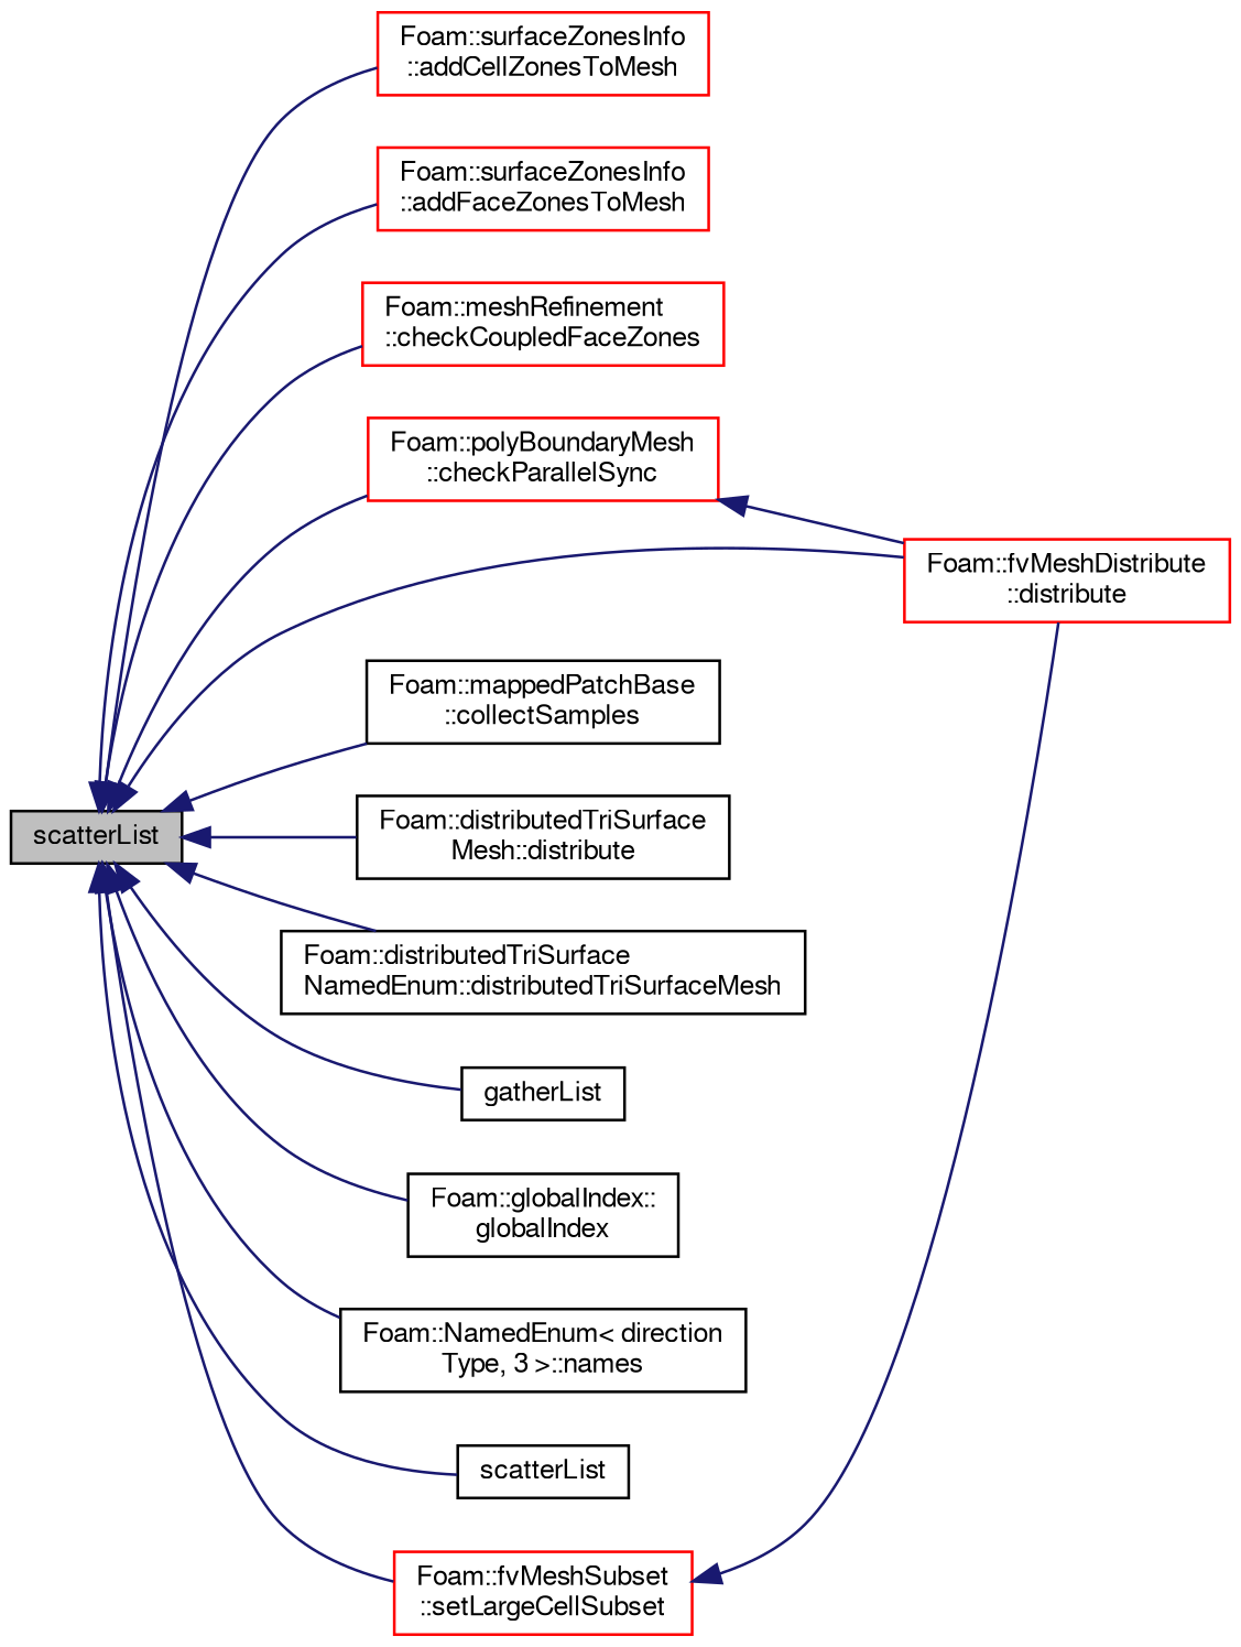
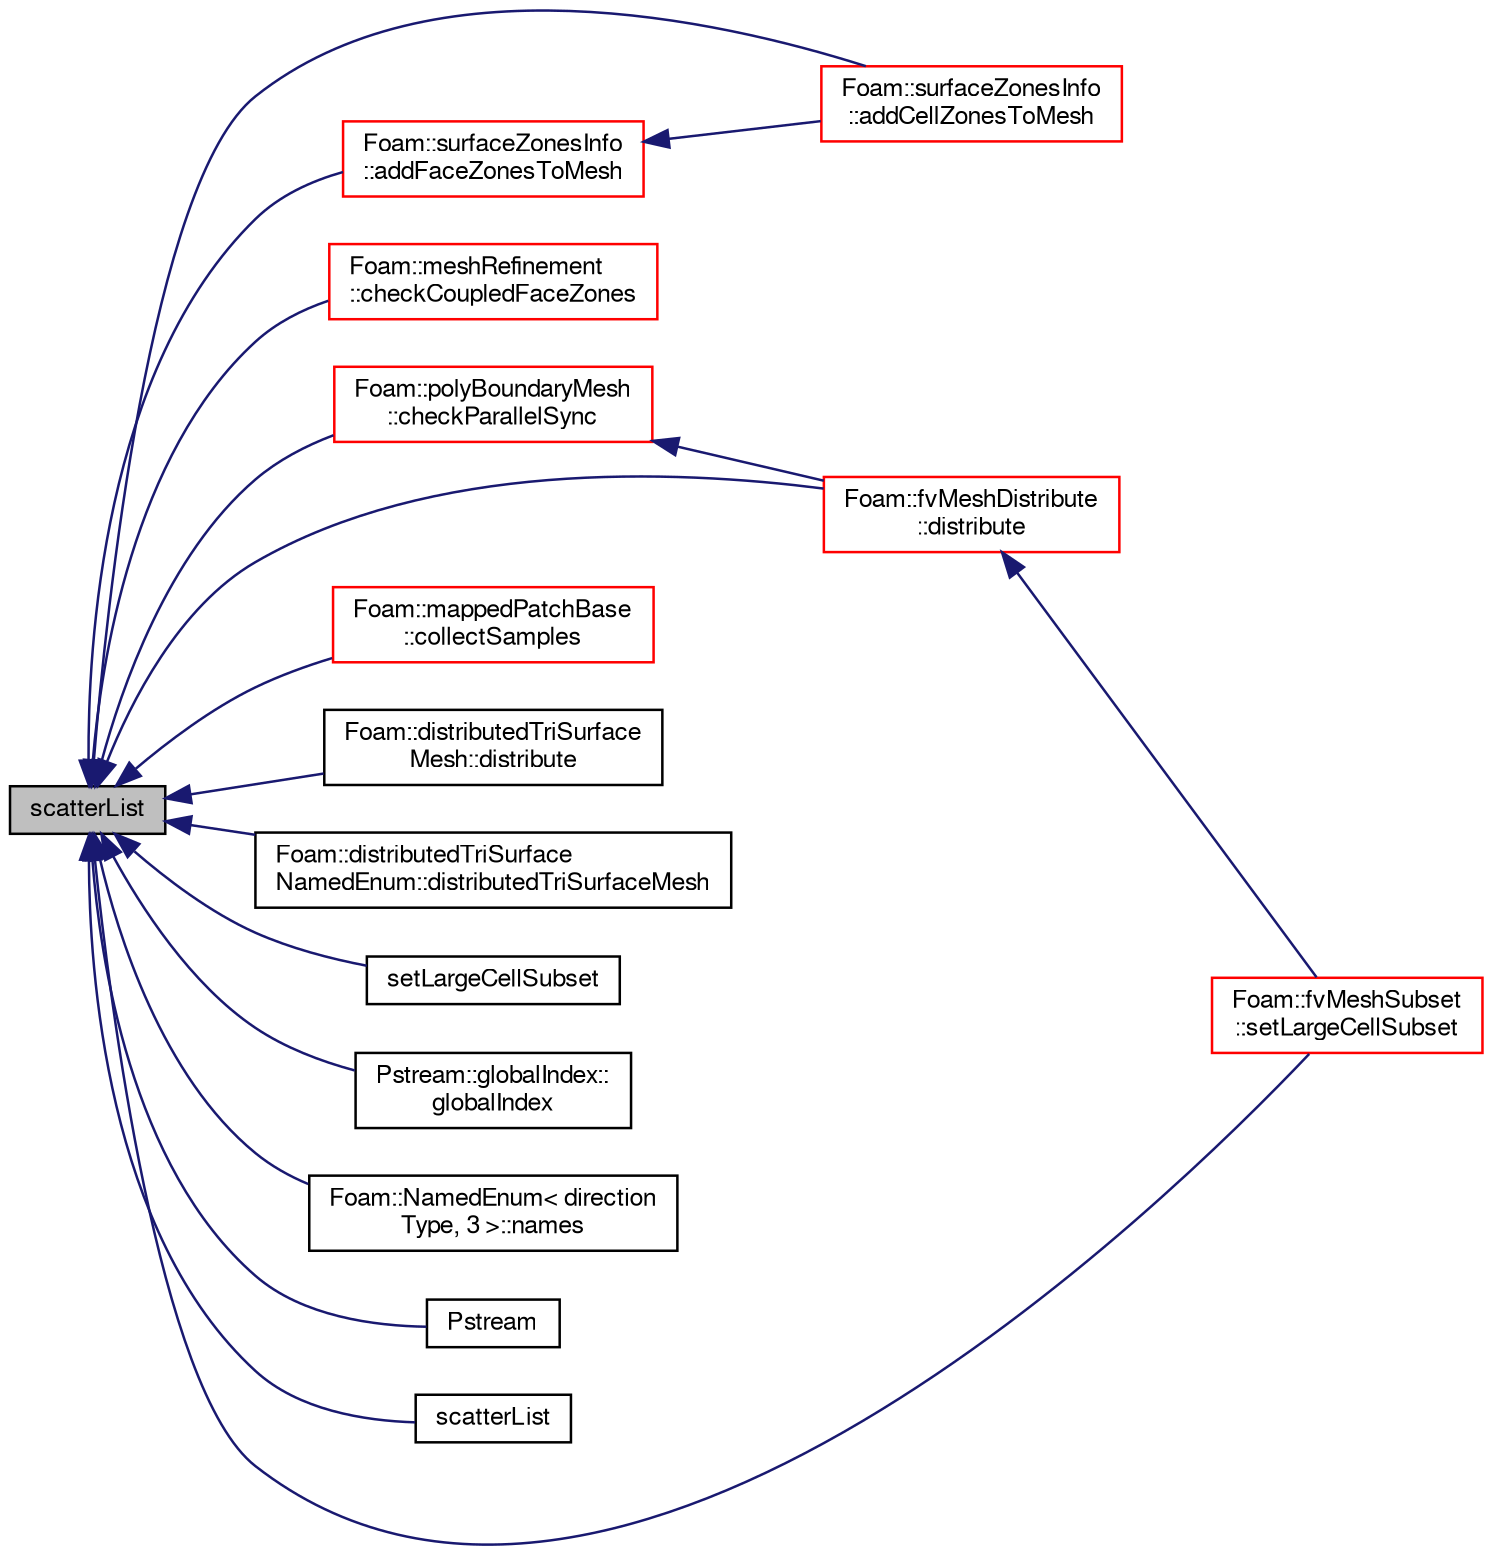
  digraph {
    rankdir=LR
    node [color=black fontname=FreeSans fontsize=10 shape=record]
    edge [color=midnightblue dir=back fontname=FreeSans fontsize=10 labelfontname=FreeSans labelfontsize=10 style=solid]
    n1 [fillcolor=grey75 fontcolor=black height=0.2 label=scatterList style=filled width=0.4]
    n2 [color=red height=0.2 label="Foam::surfaceZonesInfo\l::addCellZonesToMesh" width=0.4]
    n3 [color=red height=0.2 label="Foam::surfaceZonesInfo\l::addFaceZonesToMesh" width=0.4]
    n4 [color=red height=0.2 label="Foam::meshRefinement\l::checkCoupledFaceZones" width=0.4]
    n5 [color=red height=0.2 label="Foam::polyBoundaryMesh\l::checkParallelSync" width=0.4]
    n6 [color=red height=0.2 label="Foam::fvMeshDistribute\l::distribute" width=0.4]
-   n7 [height=0.2 label="Foam::mappedPatchBase\l::collectSamples" width=0.4]
+   n7 [color=red height=0.2 label="Foam::mappedPatchBase\l::collectSamples" width=0.4]
    n8 [height=0.2 label="Foam::distributedTriSurface\lMesh::distribute" width=0.4]
    n9 [height=0.2 label="Foam::distributedTriSurface\lNamedEnum::distributedTriSurfaceMesh" width=0.4]
-   n10 [height=0.2 label=gatherList width=0.4]
-   n11 [height=0.2 label="Foam::globalIndex::\lglobalIndex" width=0.4]
+   n10 [height=0.2 label=setLargeCellSubset width=0.4]
+   n11 [height=0.2 label="Pstream::globalIndex::\lglobalIndex" width=0.4]
    n12 [height=0.2 label="Foam::NamedEnum\< direction\lType, 3 \>::names" width=0.4]
+   n13 [height=0.2 label=Pstream width=0.4]
    n14 [height=0.2 label=scatterList width=0.4]
    n15 [color=red height=0.2 label="Foam::fvMeshSubset\l::setLargeCellSubset" width=0.4]
    n1 -> n2
    n1 -> n3
    n1 -> n4
    n1 -> n5
    n1 -> n6
    n1 -> n7
    n1 -> n8
    n1 -> n9
    n1 -> n10
    n1 -> n11
    n1 -> n12
+   n1 -> n13
    n1 -> n14
    n1 -> n15
+   n3 -> n2
    n5 -> n6
-   n15 -> n6
+   n6 -> n15
  }
